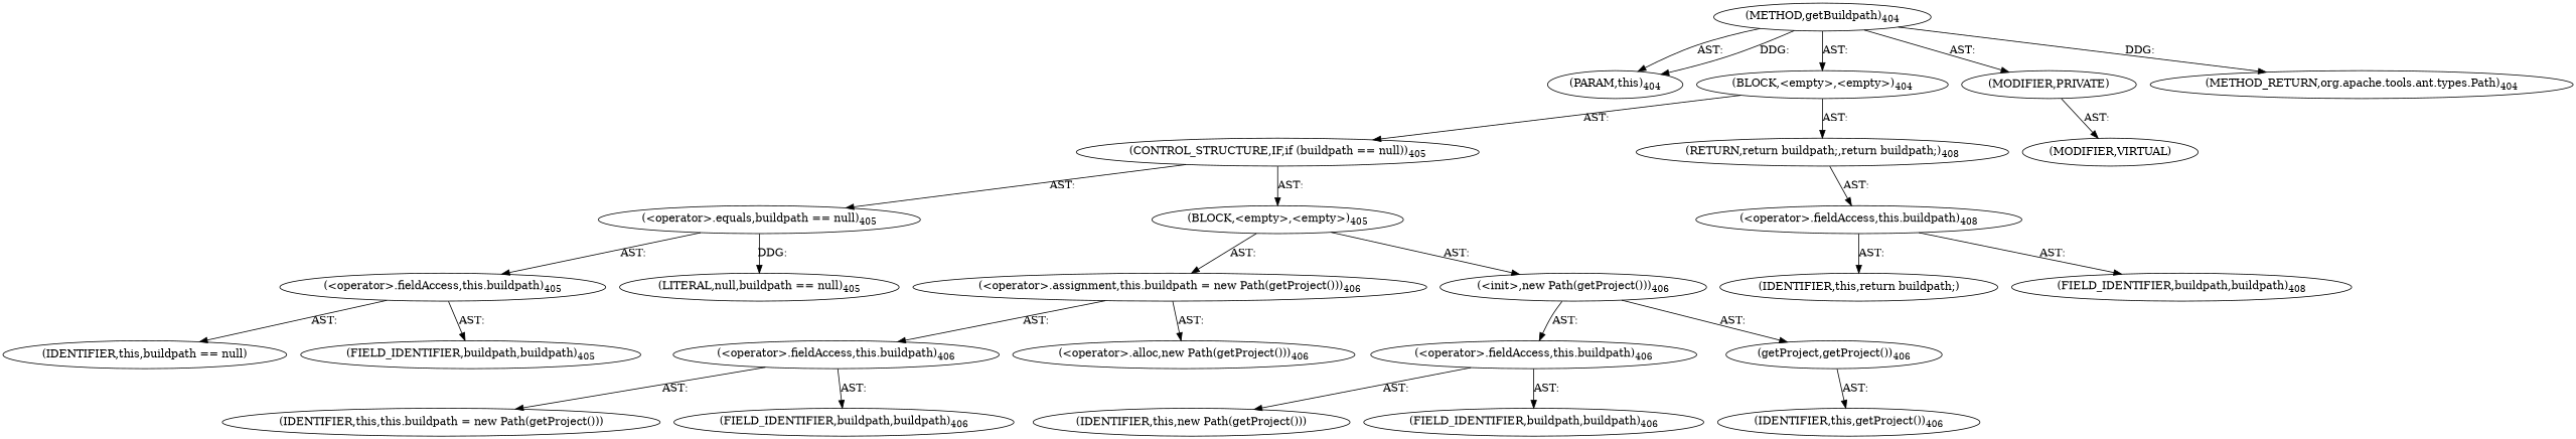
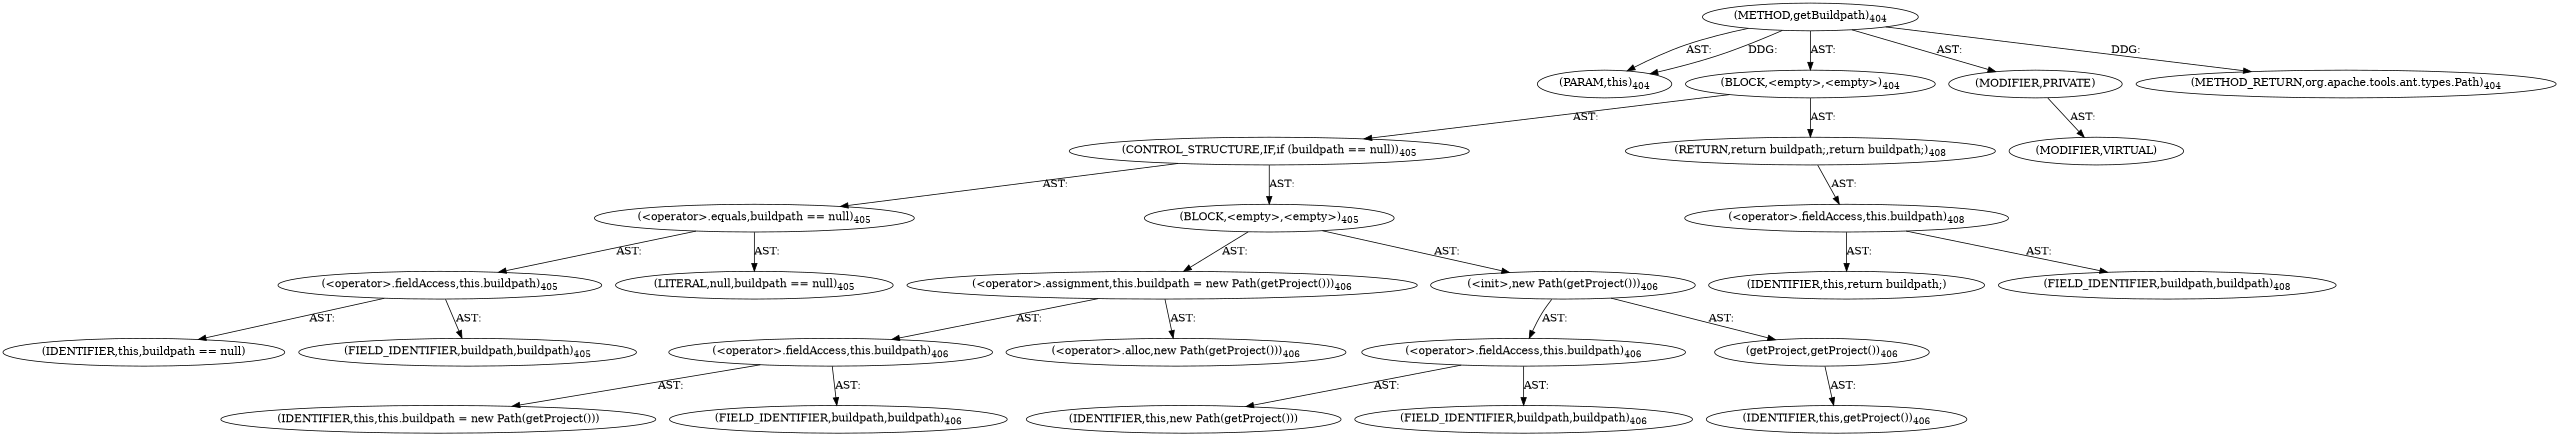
  digraph {
    n1 [label=<(METHOD,getBuildpath)<SUB>404</SUB>>]
    n2 [label=<(PARAM,this)<SUB>404</SUB>>]
    n3 [label=<(BLOCK,&lt;empty&gt;,&lt;empty&gt;)<SUB>404</SUB>>]
    n4 [label=<(MODIFIER,PRIVATE)>]
    n5 [label=<(METHOD_RETURN,org.apache.tools.ant.types.Path)<SUB>404</SUB>>]
    n6 [label=<(CONTROL_STRUCTURE,IF,if (buildpath == null))<SUB>405</SUB>>]
    n7 [label=<(RETURN,return buildpath;,return buildpath;)<SUB>408</SUB>>]
    n8 [label=<(MODIFIER,VIRTUAL)>]
    n9 [label=<(&lt;operator&gt;.equals,buildpath == null)<SUB>405</SUB>>]
    n10 [label=<(BLOCK,&lt;empty&gt;,&lt;empty&gt;)<SUB>405</SUB>>]
    n11 [label=<(&lt;operator&gt;.fieldAccess,this.buildpath)<SUB>408</SUB>>]
    n12 [label=<(&lt;operator&gt;.fieldAccess,this.buildpath)<SUB>405</SUB>>]
    n13 [label=<(LITERAL,null,buildpath == null)<SUB>405</SUB>>]
    n14 [label=<(&lt;operator&gt;.assignment,this.buildpath = new Path(getProject()))<SUB>406</SUB>>]
    n15 [label=<(&lt;init&gt;,new Path(getProject()))<SUB>406</SUB>>]
    n16 [label=<(IDENTIFIER,this,buildpath == null)>]
    n17 [label=<(FIELD_IDENTIFIER,buildpath,buildpath)<SUB>405</SUB>>]
    n18 [label=<(&lt;operator&gt;.fieldAccess,this.buildpath)<SUB>406</SUB>>]
    n19 [label=<(&lt;operator&gt;.alloc,new Path(getProject()))<SUB>406</SUB>>]
    n20 [label=<(&lt;operator&gt;.fieldAccess,this.buildpath)<SUB>406</SUB>>]
    n21 [label=<(getProject,getProject())<SUB>406</SUB>>]
    n22 [label=<(IDENTIFIER,this,this.buildpath = new Path(getProject()))>]
    n23 [label=<(FIELD_IDENTIFIER,buildpath,buildpath)<SUB>406</SUB>>]
    n24 [label=<(IDENTIFIER,this,new Path(getProject()))>]
    n25 [label=<(FIELD_IDENTIFIER,buildpath,buildpath)<SUB>406</SUB>>]
    n26 [label=<(IDENTIFIER,this,getProject())<SUB>406</SUB>>]
    n27 [label=<(IDENTIFIER,this,return buildpath;)>]
    n28 [label=<(FIELD_IDENTIFIER,buildpath,buildpath)<SUB>408</SUB>>]
    n1 -> n2 [label="AST: "]
    n1 -> n2 [label="DDG: "]
    n1 -> n3 [label="AST: "]
    n1 -> n4 [label="AST: "]
    n1 -> n5 [label="DDG: "]
    n3 -> n6 [label="AST: "]
    n3 -> n7 [label="AST: "]
    n4 -> n8 [label="AST: "]
    n6 -> n9 [label="AST: "]
    n6 -> n10 [label="AST: "]
    n7 -> n11 [label="AST: "]
    n9 -> n12 [label="AST: "]
-   n9 -> n13 [label="DDG: "]
+   n9 -> n13 [label="AST: "]
    n10 -> n14 [label="AST: "]
    n10 -> n15 [label="AST: "]
    n11 -> n27 [label="AST: "]
    n11 -> n28 [label="AST: "]
    n12 -> n16 [label="AST: "]
    n12 -> n17 [label="AST: "]
    n14 -> n18 [label="AST: "]
    n14 -> n19 [label="AST: "]
    n15 -> n20 [label="AST: "]
    n15 -> n21 [label="AST: "]
    n18 -> n22 [label="AST: "]
    n18 -> n23 [label="AST: "]
    n20 -> n24 [label="AST: "]
    n20 -> n25 [label="AST: "]
    n21 -> n26 [label="AST: "]
  }
